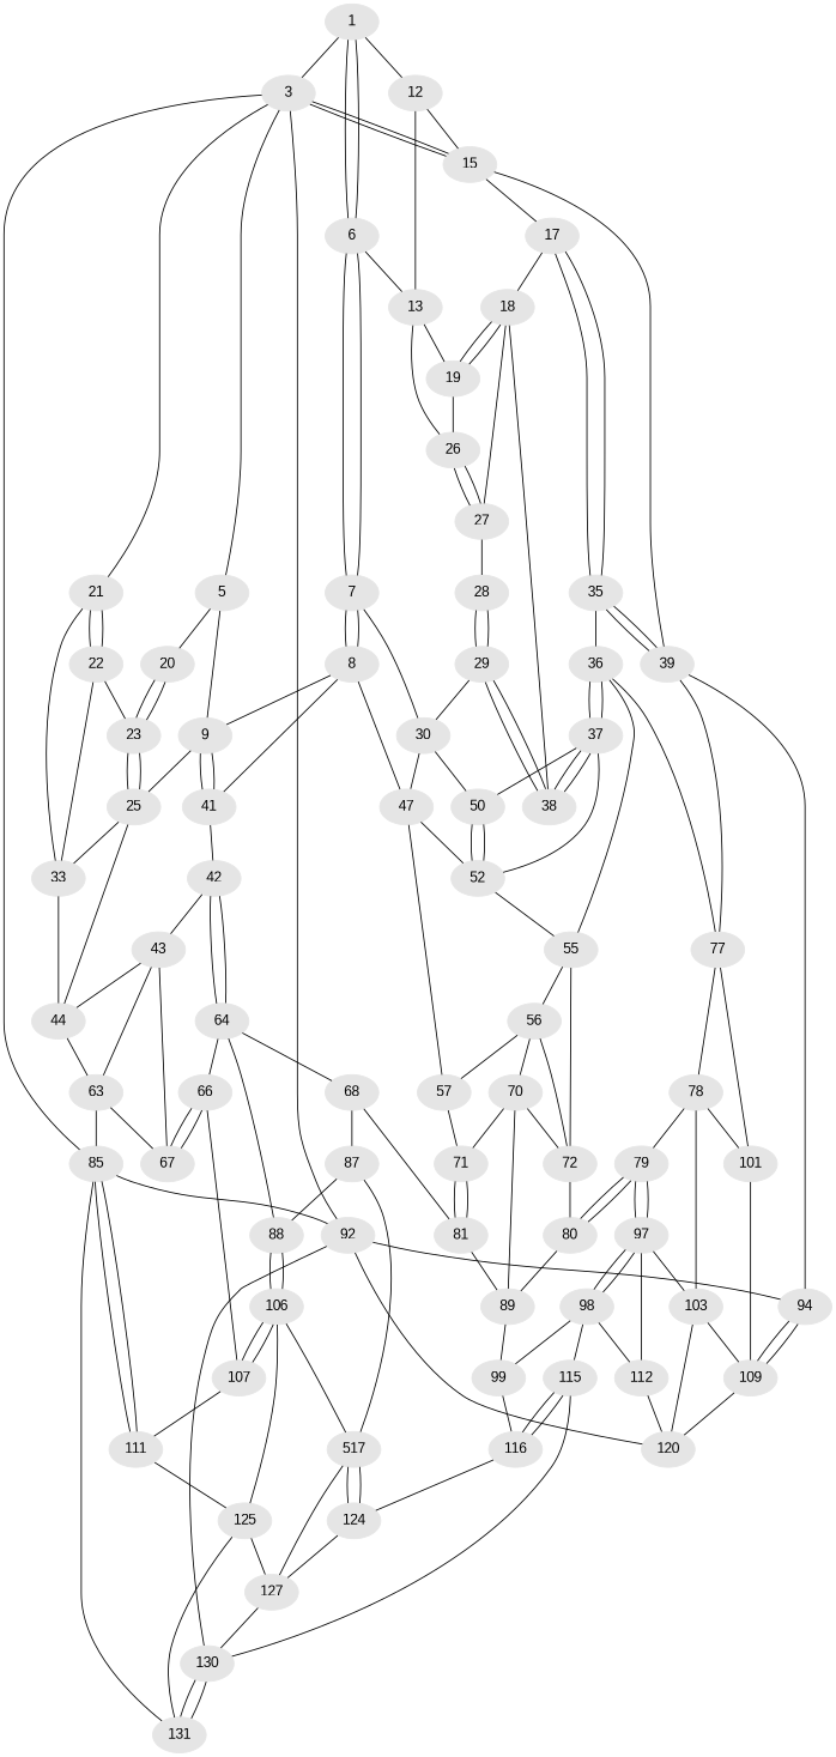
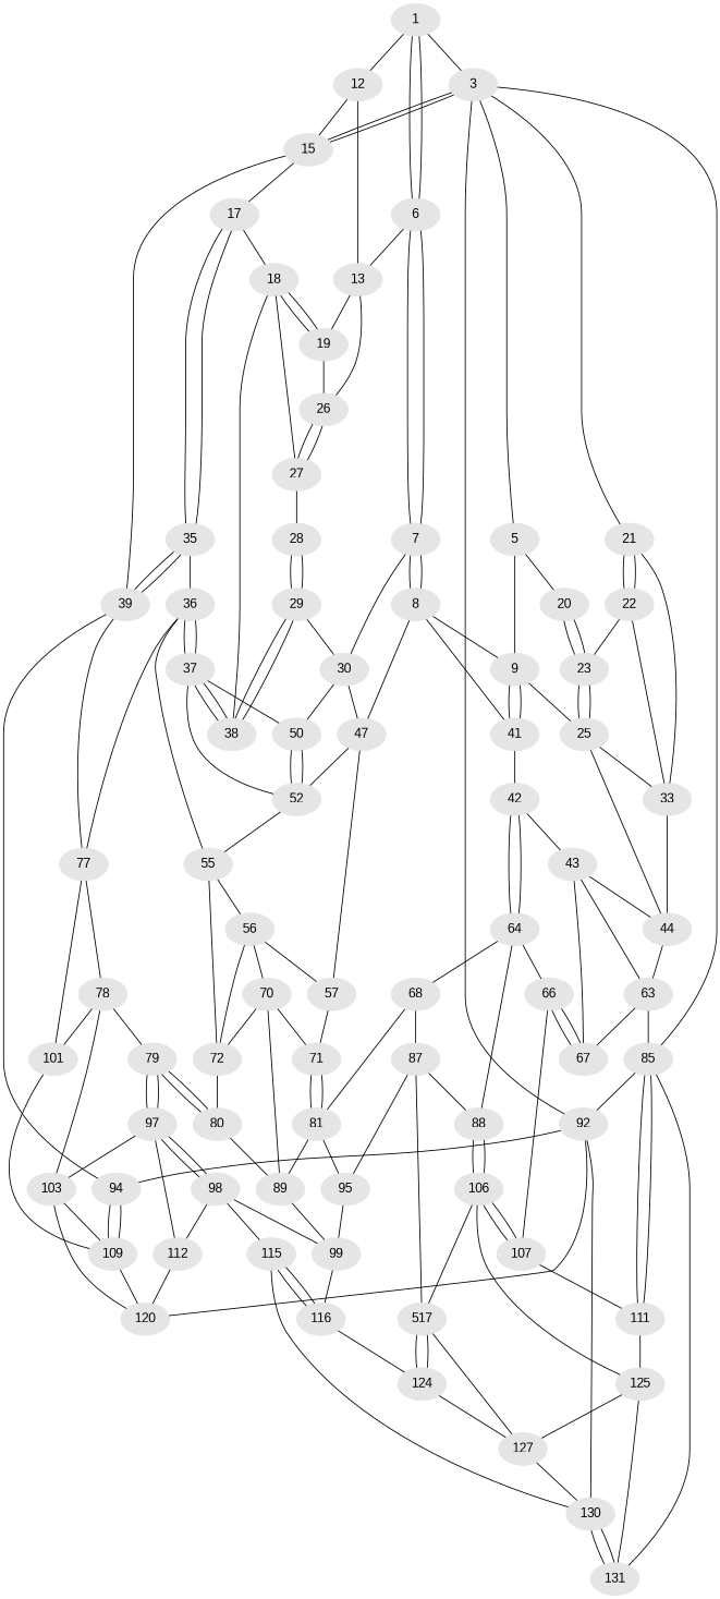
  graph {
    fontname="Liberation Sans"
    node [color=gray90 fontname="Liberation Sans" style=filled]
    edge [fontname="Liberation Sans"]
    1 [super="+2"]
    3 [super="+4"]
    6
    12
    5 [super="+11"]
    15 [super="+16"]
    21
    85 [super="+86"]
    92 [super="+93"]
    7
    13 [super="+14"]
    9 [super="+10"]
    20
    17
    39 [super="+83"]
    22 [super="+24"]
    33 [super="+34"]
    111 [super="+122"]
    131
    94
    120 [super="+121"]
    130 [super="+132"]
    41 [super="+51"]
    25 [super="+40"]
    23
    8 [super="+48"]
    30 [super="+46"]
    19
    26
    47 [super="+53"]
    50
    42
    52 [super="+54"]
    57 [super="+60"]
    44 [super="+45"]
    27 [super="+32"]
    18 [super="+31"]
    35
    77 [super="+84"]
    38
    36 [super="+58"]
    28
    63 [super="+74"]
    29
    37 [super="+49"]
    55 [super="+59"]
    56 [super="+69"]
    72 [super="+75"]
    78 [super="+102"]
    101
    109 [super="+110"]
    43 [super="+62"]
    64 [super="+65"]
    67 [super="+73"]
    68 [super="+82"]
    66 [super="+100"]
    88
    71
    70 [super="+76"]
    80
    89 [super="+90"]
    81 [super="+91"]
    87 [super="+96"]
    107 [super="+108"]
    106 [super="+119"]
+   95
    n67 [label=517 super="+118"]
    99 [super="+114"]
    79
    103 [super="+104"]
    97 [super="+105"]
    98 [super="+113"]
    112
    125 [super="+126"]
    124
    127 [super="+128"]
    116 [super="+123"]
    115 [super="+129"]
    1 -- 3
    1 -- 6
    1 -- 6
    1 -- 12
    3 -- 5
    3 -- 15
    3 -- 15
    3 -- 21
    3 -- 85
    3 -- 92
    6 -- 7
    6 -- 7
    6 -- 13
    12 -- 15
    12 -- 13
    5 -- 9
    5 -- 20
    15 -- 17
    15 -- 39
    21 -- 22
    21 -- 22
    21 -- 33
    85 -- 92
    85 -- 111
    85 -- 111
    85 -- 131
    92 -- 94
    92 -- 120
    92 -- 130
    7 -- 8
    7 -- 8
    7 -- 30
    13 -- 19
    13 -- 26
    9 -- 41
    9 -- 41
    9 -- 25
    20 -- 23
    20 -- 23
    17 -- 18
    17 -- 35
    17 -- 35
    39 -- 94
    39 -- 77
    22 -- 33
    22 -- 23
    33 -- 44
    111 -- 125
    94 -- 109
    94 -- 109
    130 -- 131
    130 -- 131
    41 -- 42
    25 -- 33
    25 -- 44
    23 -- 25
    23 -- 25
    8 -- 9
    8 -- 41
    8 -- 47
    30 -- 47
    30 -- 50
    19 -- 26
    26 -- 27
    26 -- 27
    47 -- 52
    47 -- 57
    50 -- 52
    50 -- 52
    42 -- 43
    42 -- 64
    42 -- 64
    52 -- 55
    57 -- 71
    44 -- 63
    27 -- 28 [weight=2]
    18 -- 19
    18 -- 19
    18 -- 27
    18 -- 38
    35 -- 39
    35 -- 39
    35 -- 36
    77 -- 78
    77 -- 101
    36 -- 77
    36 -- 37
    36 -- 37
    36 -- 55
    28 -- 29
    28 -- 29
    63 -- 85
    63 -- 67
    29 -- 30
    29 -- 38
    29 -- 38
    37 -- 50
    37 -- 52
    37 -- 38
    37 -- 38
    55 -- 56
    55 -- 72
    56 -- 57
    56 -- 72
    56 -- 70
    72 -- 80
    78 -- 101
    78 -- 79
    78 -- 103
    101 -- 109
    109 -- 120
    43 -- 44
    43 -- 63
    43 -- 67
    64 -- 68
    64 -- 66
    64 -- 88
    68 -- 81
    68 -- 87
    66 -- 67 [weight=2]
    66 -- 67
    66 -- 107
    88 -- 106
    88 -- 106
    71 -- 81
    71 -- 81
    70 -- 72
    70 -- 71
    70 -- 89
    80 -- 89
    89 -- 99
    81 -- 89
+   81 -- 95
    87 -- 88
+   87 -- 95
    87 -- n67
    107 -- 111 [weight=2]
    106 -- 107
    106 -- 107
    106 -- n67
    106 -- 125
+   95 -- 99
    n67 -- 124
    n67 -- 124
    n67 -- 127
    99 -- 116
    79 -- 80
    79 -- 80
    79 -- 97
    79 -- 97
    103 -- 120
    103 -- 109
    97 -- 103
    97 -- 98
    97 -- 98
    97 -- 112
    98 -- 99
    98 -- 112
    98 -- 115
    112 -- 120
    125 -- 131
    125 -- 127
    124 -- 127
    127 -- 130
    116 -- 124
    115 -- 130
    115 -- 116 [weight=2]
    115 -- 116
  }
